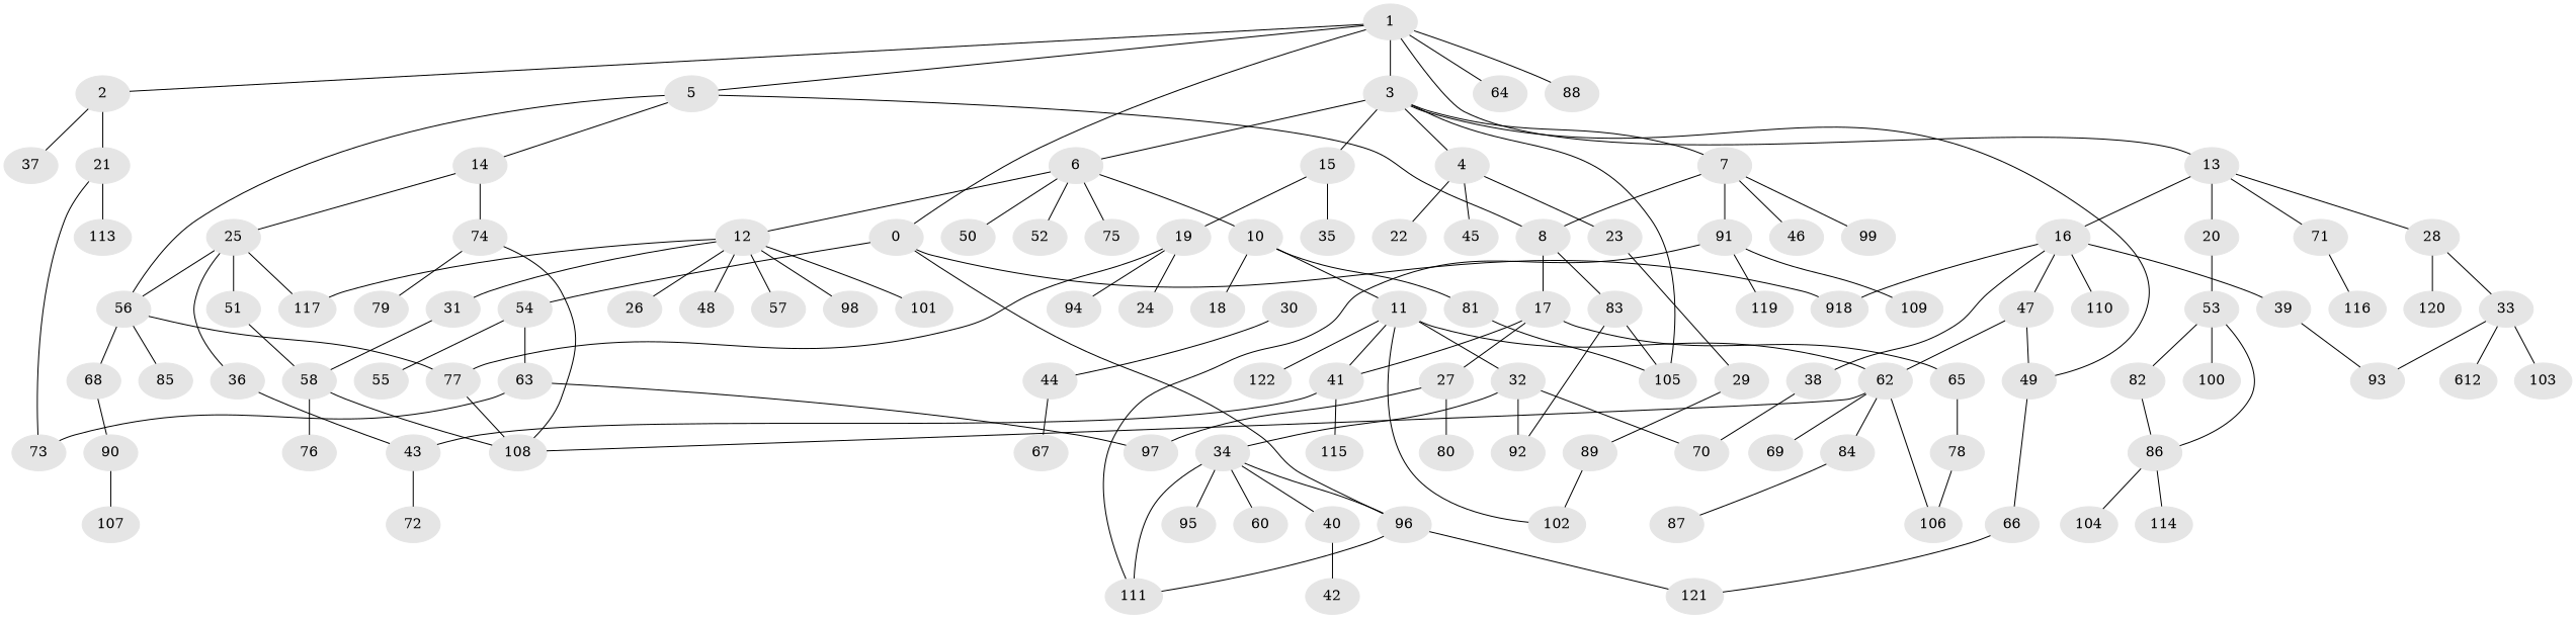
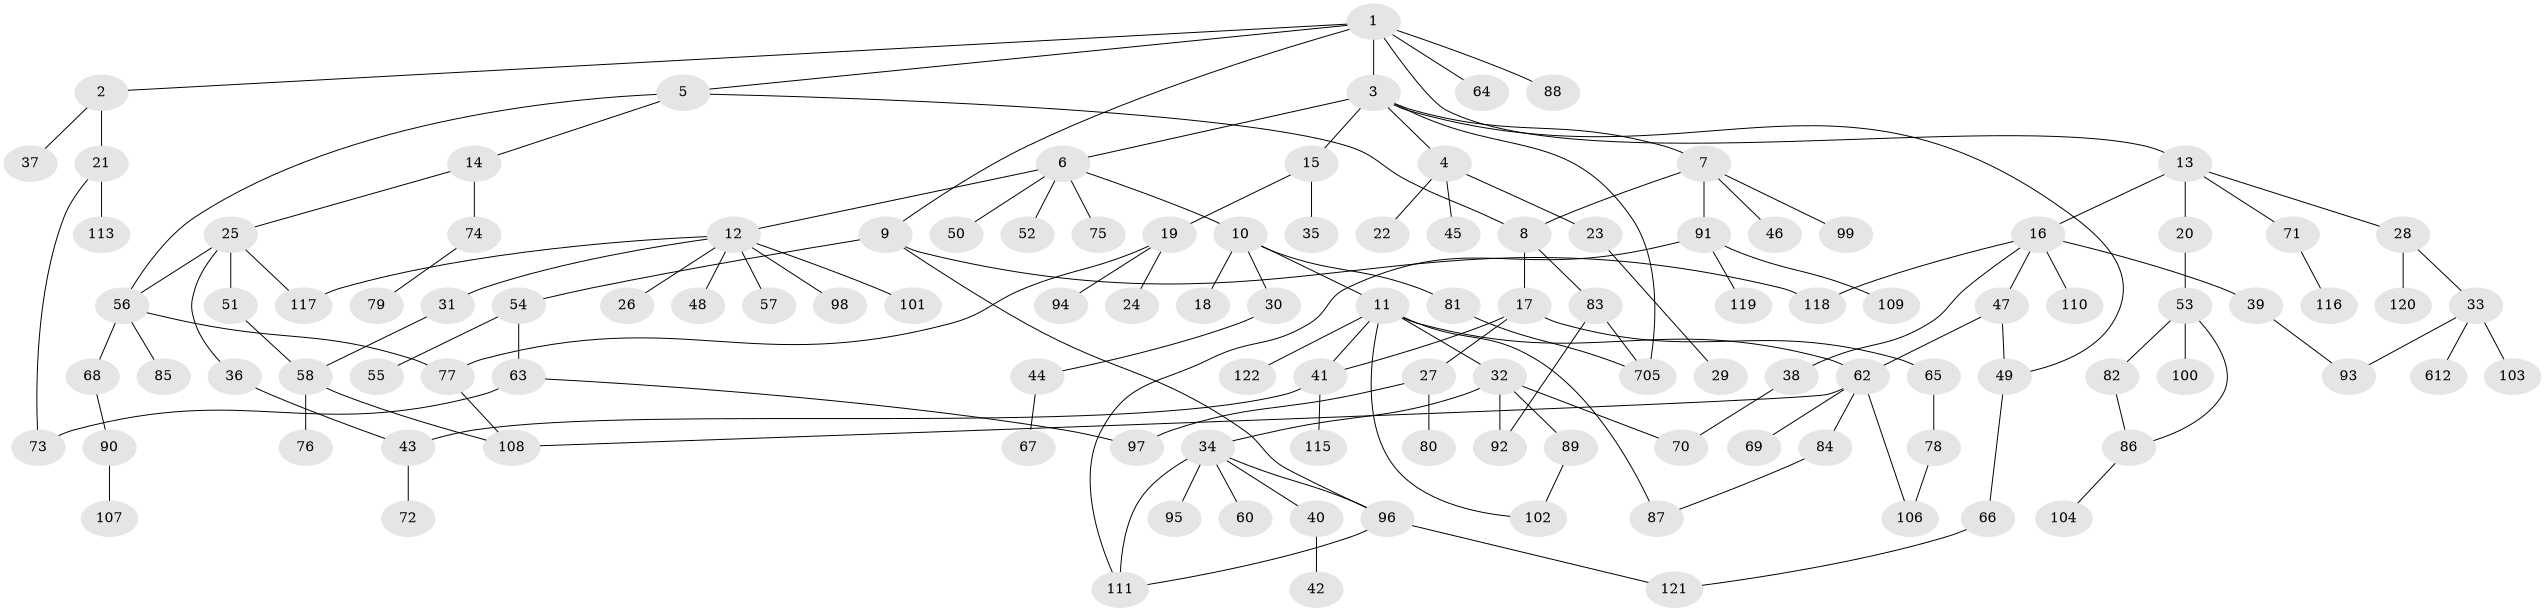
  graph {
    node [color=gray90 style=filled]
    1
    2
    3
    5
-   9 [label=0]
+   9
    13
    64
    88
    21
    37
    4
    6
    7
    15
    49
-   105
+   105 [label=705]
    8
    14
    56
    54
    96
-   118 [label=918]
+   118
    16
    20
    28
    71
    73
    113
    22
    23
    45
    10
    12
    50
    52
    75
    46
    91
    99
    19
    35
    66
    29
    17
    83
    25
    74
    77
    68
    85
    11
    18
    30
    81
    26
    31
    48
    57
    98
    101
    117
    111
    109
    119
    41
    27
    65
    92
    55
    63
    121
    32
    62
    87
    102
    122
    44
    34
    70
    89
    43
    115
    108
    69
    84
    106
    58
    38
    39
    47
    110
    53
    33
    120
    116
    36
    51
    79
    24
    94
    93
    80
    97
    78
    82
    86
    100
    103
    n109 [label=612]
    67
    76
    40
    60
    95
    42
    72
    104
-   114
    90
    107
    1 -- 2
    1 -- 3
    1 -- 5
    1 -- 9
    1 -- 13
    1 -- 64
    1 -- 88
    2 -- 21
    2 -- 37
    3 -- 4
    3 -- 6
    3 -- 7
    3 -- 15
    3 -- 49
    3 -- 105
    5 -- 8
    5 -- 14
    5 -- 56
    9 -- 54
    9 -- 96
    9 -- 118
    13 -- 16
    13 -- 20
    13 -- 28
    13 -- 71
    21 -- 73
    21 -- 113
    4 -- 22
    4 -- 23
    4 -- 45
    6 -- 10
    6 -- 12
    6 -- 50
    6 -- 52
    6 -- 75
    7 -- 8
    7 -- 46
    7 -- 91
    7 -- 99
    15 -- 19
    15 -- 35
    49 -- 66
    8 -- 17
    8 -- 83
    14 -- 25
    14 -- 74
    56 -- 77
    56 -- 68
    56 -- 85
    54 -- 55
    54 -- 63
    96 -- 111
    96 -- 121
    16 -- 118
    16 -- 38
    16 -- 39
    16 -- 47
    16 -- 110
    20 -- 53
    28 -- 33
    28 -- 120
    71 -- 116
    23 -- 29
    10 -- 11
    10 -- 18
+   10 -- 30
    10 -- 81
    12 -- 26
    12 -- 31
    12 -- 48
    12 -- 57
    12 -- 98
    12 -- 101
    12 -- 117
    91 -- 111
    91 -- 109
    91 -- 119
    19 -- 77
    19 -- 24
    19 -- 94
    66 -- 121
    17 -- 41
    17 -- 27
    17 -- 65
    83 -- 105
    83 -- 92
    25 -- 56
    25 -- 117
    25 -- 36
    25 -- 51
-   74 -- 108
    74 -- 79
    77 -- 108
    68 -- 90
    11 -- 41
    11 -- 32
    11 -- 62
+   11 -- 87
    11 -- 102
    11 -- 122
    30 -- 44
    81 -- 105
    31 -- 58
    41 -- 43
    41 -- 115
    27 -- 80
    27 -- 97
    65 -- 78
    63 -- 73
    63 -- 97
    32 -- 92
    32 -- 34
    32 -- 70
-   29 -- 89
+   32 -- 89
    62 -- 108
    62 -- 69
    62 -- 84
    62 -- 106
    44 -- 67
    34 -- 96
    34 -- 111
    34 -- 40
    34 -- 60
    34 -- 95
    89 -- 102
    43 -- 72
    84 -- 87
    58 -- 108
    58 -- 76
    38 -- 70
    39 -- 93
    47 -- 49
    47 -- 62
    53 -- 82
    53 -- 86
    53 -- 100
    33 -- 93
    33 -- 103
    33 -- n109
    36 -- 43
    51 -- 58
    78 -- 106
    82 -- 86
    86 -- 104
-   86 -- 114
    40 -- 42
    90 -- 107
  }
